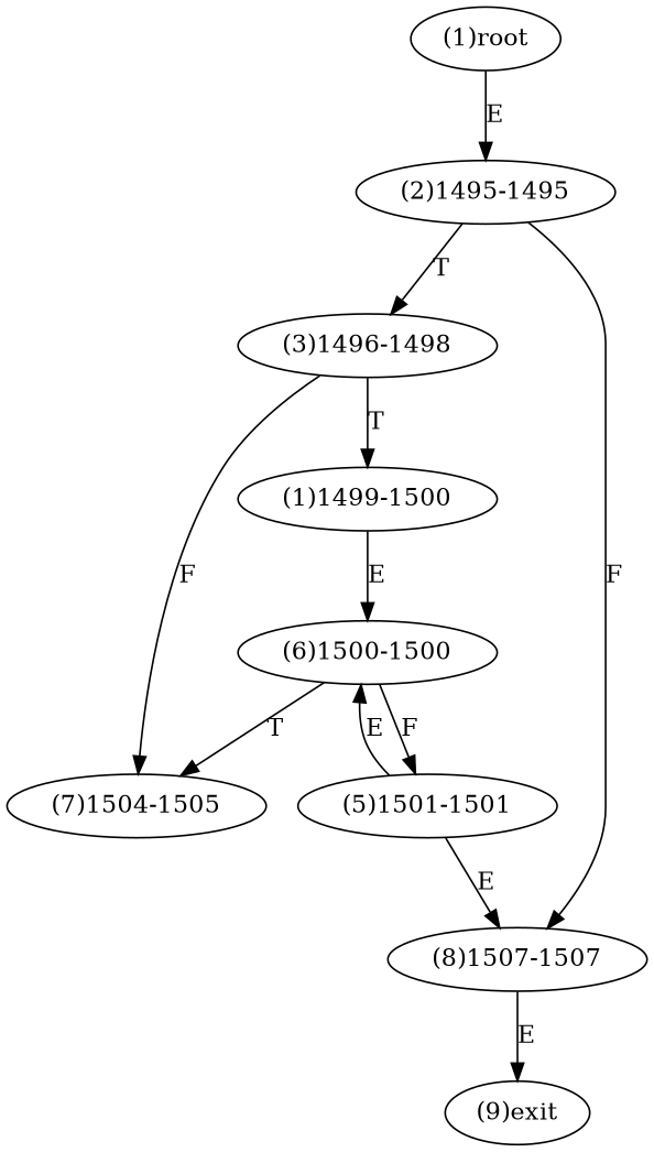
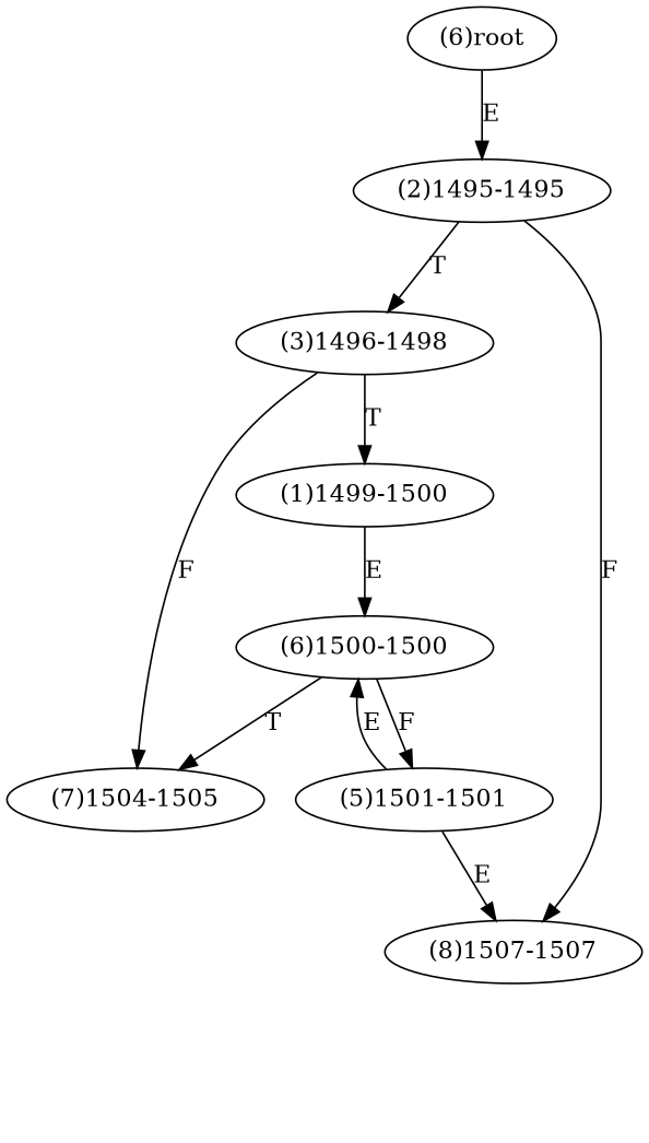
  digraph {
-   n1 [label="(1)root"]
+   n1 [label="(6)root"]
    n2 [label="(2)1495-1495"]
    n3 [label="(3)1496-1498"]
    n4 [label="(8)1507-1507"]
    n5 [label="(1)1499-1500"]
    n6 [label="(7)1504-1505"]
-   n7 [label="(9)exit"]
    n8 [label="(6)1500-1500"]
    n9 [label="(5)1501-1501"]
    n1 -> n2 [label=E]
    n2 -> n3 [label=T]
    n2 -> n4 [label=F]
    n3 -> n5 [label=T]
    n3 -> n6 [label=F]
-   n4 -> n7 [label=E]
    n5 -> n8 [label=E]
    n8 -> n6 [label=T]
    n8 -> n9 [label=F]
    n9 -> n4 [label=E]
    n9 -> n8 [label=E]
  }
